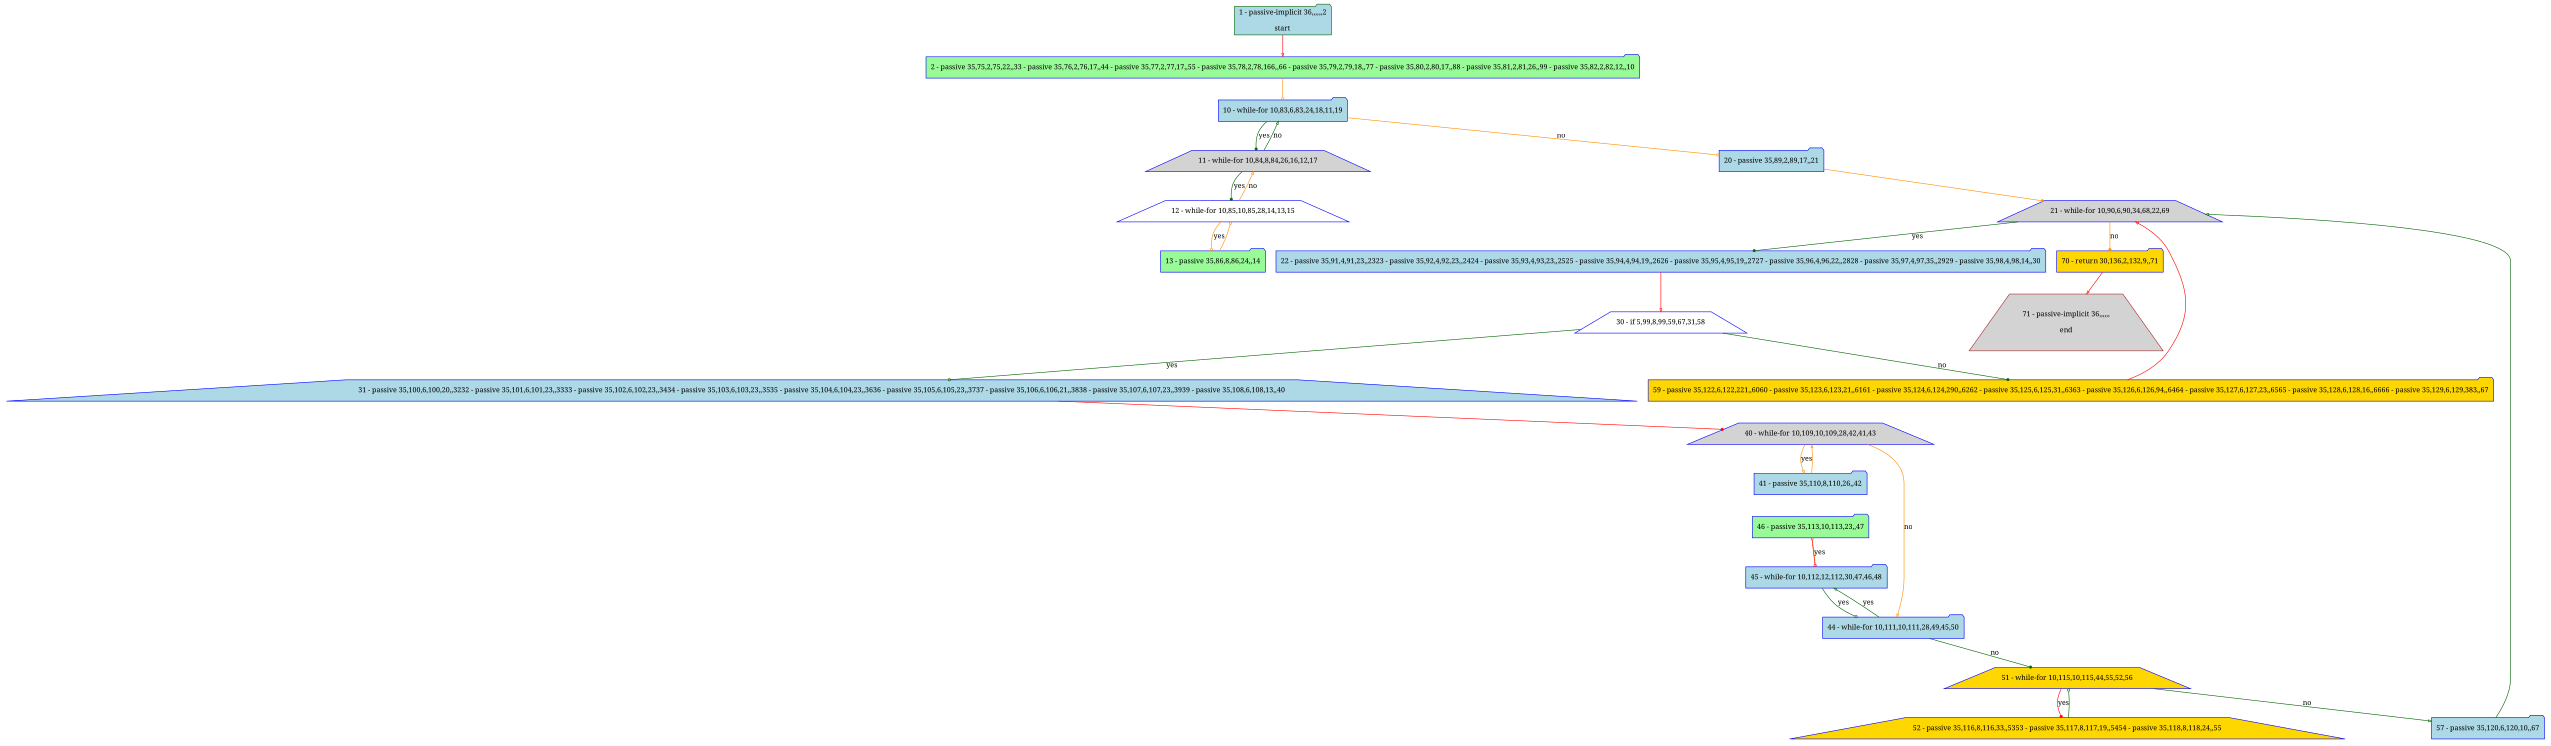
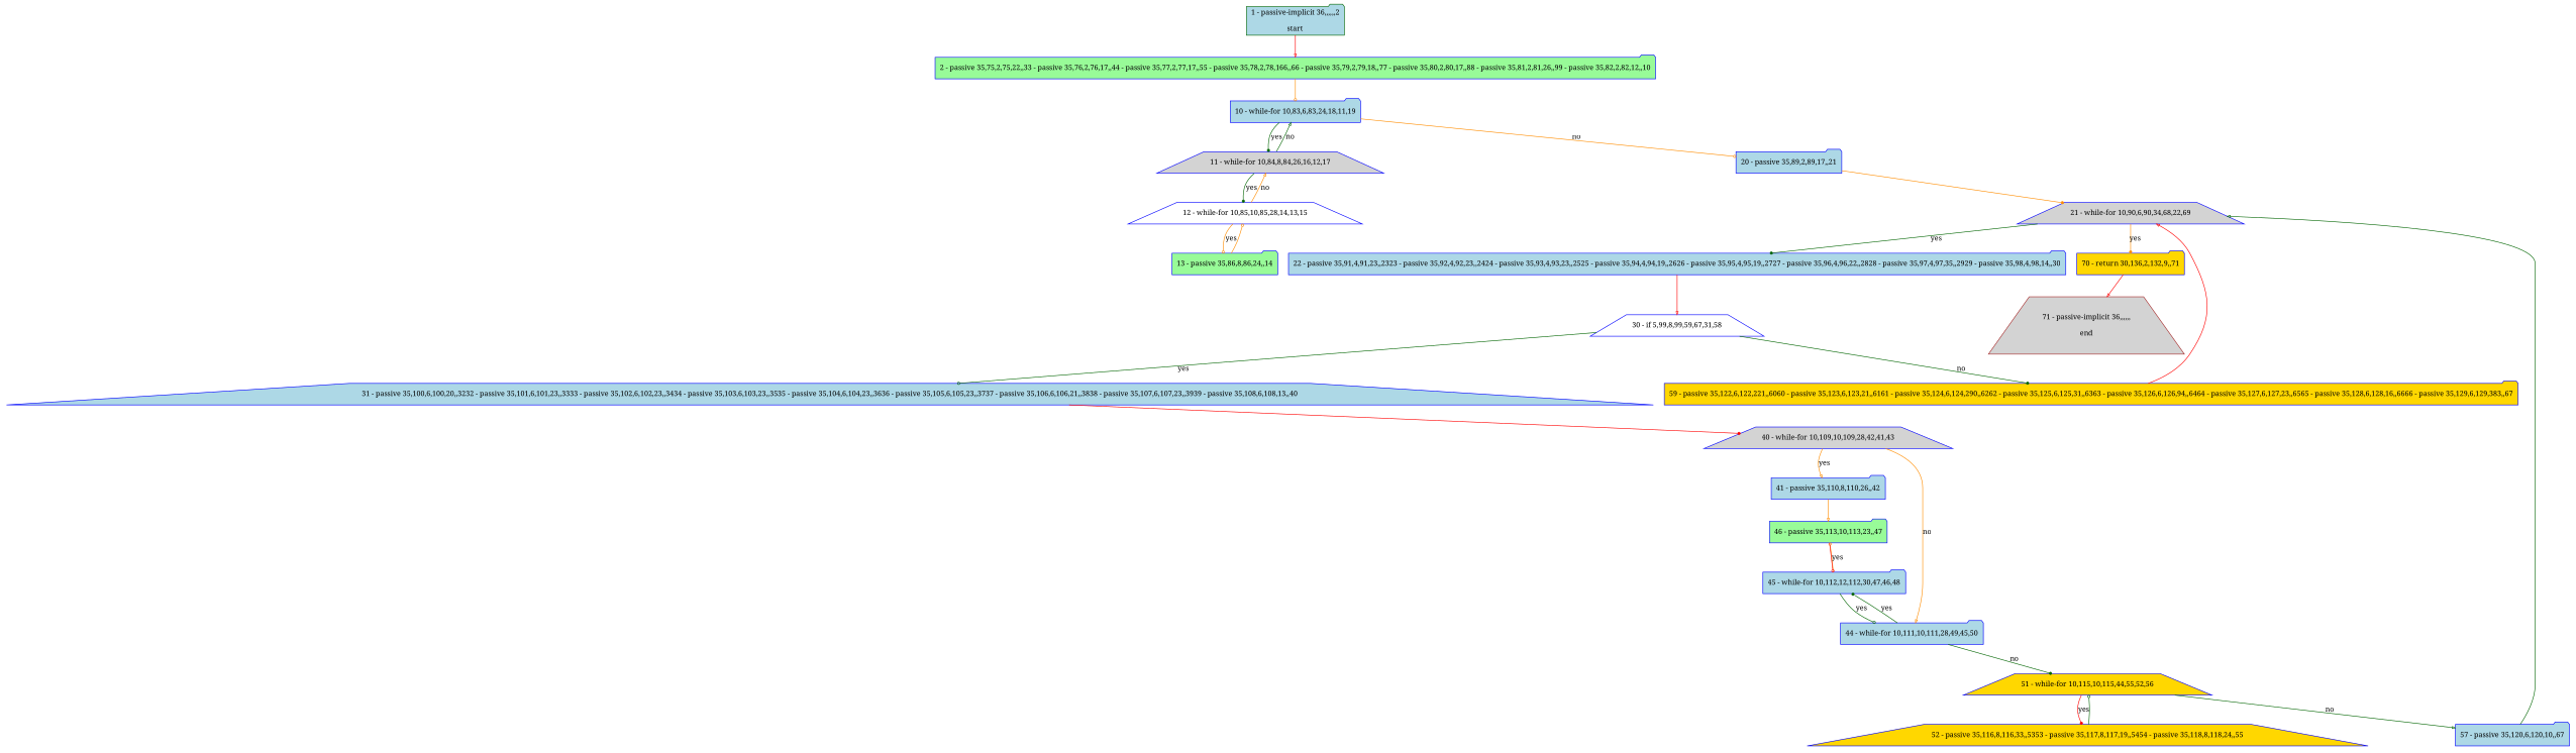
  digraph {
    bgcolor=white
    compound=true
    fillcolor="#FFFFCC"
    fontname="Noto Serif"
    fontsize=12
    pack=true
    packmode=clust
    style="rounded,filled"
    node [color="#0000ff" compound=true fillcolor=lightblue fixedsize=false fontname="Noto Serif" fontsize=12 node_initialized=no shape=folder style=filled]
    edge [arrowhead=onormal arrowsize=0.5 arrowtail=none color=darkgreen compound=true dir=forward fontcolor=black fontname="Noto Serif" fontsize=12]
    n1 [fillcolor=palegreen label="2 - passive 35,75,2,75,22,,33 - passive 35,76,2,76,17,,44 - passive 35,77,2,77,17,,55 - passive 35,78,2,78,166,,66 - passive 35,79,2,79,18,,77 - passive 35,80,2,80,17,,88 - passive 35,81,2,81,26,,99 - passive 35,82,2,82,12,,10"]
    n2 [label="10 - while-for 10,83,6,83,24,18,11,19"]
    n3 [fillcolor=lightgrey label="11 - while-for 10,84,8,84,26,16,12,17" shape=trapezium]
    n4 [label="20 - passive 35,89,2,89,17,,21"]
    n5 [color="#006400" label="1 - passive-implicit 36,,,,,,2\n\nstart"]
    n6 [fillcolor=white label="12 - while-for 10,85,10,85,28,14,13,15" shape=trapezium]
    n7 [fillcolor=lightgrey label="21 - while-for 10,90,6,90,34,68,22,69" shape=trapezium]
    n8 [fillcolor=palegreen label="13 - passive 35,86,8,86,24,,14"]
    n9 [label="22 - passive 35,91,4,91,23,,2323 - passive 35,92,4,92,23,,2424 - passive 35,93,4,93,23,,2525 - passive 35,94,4,94,19,,2626 - passive 35,95,4,95,19,,2727 - passive 35,96,4,96,22,,2828 - passive 35,97,4,97,35,,2929 - passive 35,98,4,98,14,,30"]
    n10 [fillcolor=gold label="70 - return 30,136,2,132,9,,71"]
    n11 [fillcolor=white label="30 - if 5,99,8,99,59,67,31,58" shape=trapezium]
    n12 [color="#a52a2a" fillcolor=lightgrey label="71 - passive-implicit 36,,,,,,\n\nend" shape=trapezium]
    n13 [label="31 - passive 35,100,6,100,20,,3232 - passive 35,101,6,101,23,,3333 - passive 35,102,6,102,23,,3434 - passive 35,103,6,103,23,,3535 - passive 35,104,6,104,23,,3636 - passive 35,105,6,105,23,,3737 - passive 35,106,6,106,21,,3838 - passive 35,107,6,107,23,,3939 - passive 35,108,6,108,13,,40" shape=trapezium]
    n14 [fillcolor=gold label="59 - passive 35,122,6,122,221,,6060 - passive 35,123,6,123,21,,6161 - passive 35,124,6,124,290,,6262 - passive 35,125,6,125,31,,6363 - passive 35,126,6,126,94,,6464 - passive 35,127,6,127,23,,6565 - passive 35,128,6,128,16,,6666 - passive 35,129,6,129,383,,67"]
    n15 [fillcolor=lightgrey label="40 - while-for 10,109,10,109,28,42,41,43" shape=trapezium]
    n16 [label="41 - passive 35,110,8,110,26,,42"]
    n17 [label="44 - while-for 10,111,10,111,28,49,45,50"]
    n18 [label="45 - while-for 10,112,12,112,30,47,46,48"]
    n19 [fillcolor=gold label="51 - while-for 10,115,10,115,44,55,52,56" shape=trapezium]
    n20 [fillcolor=palegreen label="46 - passive 35,113,10,113,23,,47"]
    n21 [fillcolor=gold label="52 - passive 35,116,8,116,33,,5353 - passive 35,117,8,117,19,,5454 - passive 35,118,8,118,24,,55" shape=trapezium]
    n22 [label="57 - passive 35,120,6,120,10,,67"]
    n1 -> n2 [arrowhead=odot color=darkorange]
    n2 -> n3 [arrowhead=dot label=yes]
    n2 -> n4 [arrowhead=odot color=darkorange label=no]
    n3 -> n2 [label=no]
    n3 -> n6 [arrowhead=dot label=yes]
    n4 -> n7 [arrowhead=dot color=darkorange]
    n5 -> n1 [color=red]
    n6 -> n3 [color=darkorange label=no]
    n6 -> n8 [arrowhead=odot color=darkorange label=yes]
    n7 -> n9 [arrowhead=dot label=yes]
-   n7 -> n10 [arrowhead=dot color=darkorange label=no]
+   n7 -> n10 [arrowhead=dot color=darkorange label=yes]
    n8 -> n6 [arrowhead=odot color=darkorange]
    n9 -> n11 [color=red]
    n10 -> n12 [color=red]
    n11 -> n13 [arrowhead=odot label=yes]
    n11 -> n14 [arrowhead=dot label=no]
    n13 -> n15 [arrowhead=dot color=red]
    n14 -> n7 [color=red]
    n15 -> n16 [color=darkorange label=yes]
    n15 -> n17 [color=darkorange label=no]
-   n16 -> n15 [color=darkorange]
-   n17 -> n18 [label=yes]
+   n16 -> n20 [color=darkorange]
+   n17 -> n18 [arrowhead=dot label=yes]
    n17 -> n19 [arrowhead=dot label=no]
    n18 -> n17 [arrowhead=odot label=yes]
    n18 -> n20 [arrowhead=odot color=darkorange label=yes]
    n19 -> n21 [arrowhead=dot color=red label=yes]
    n19 -> n22 [label=no]
    n20 -> n18 [arrowhead=odot color=red]
    n21 -> n19 [arrowhead=odot]
    n22 -> n7
  }
